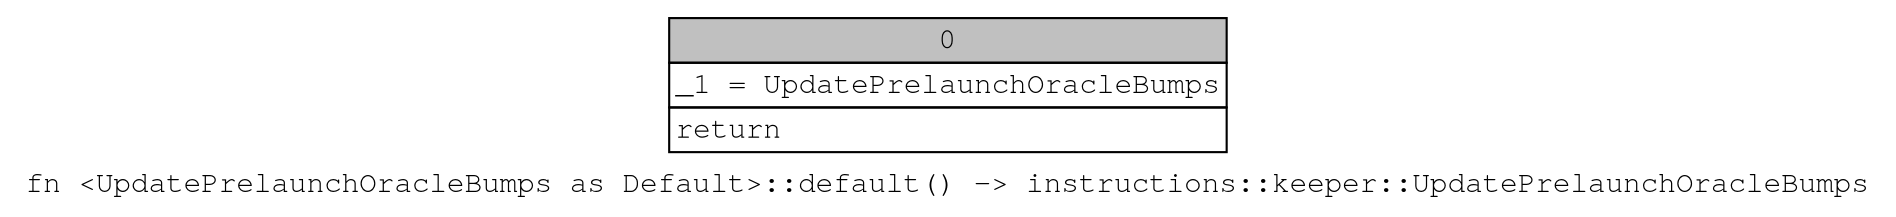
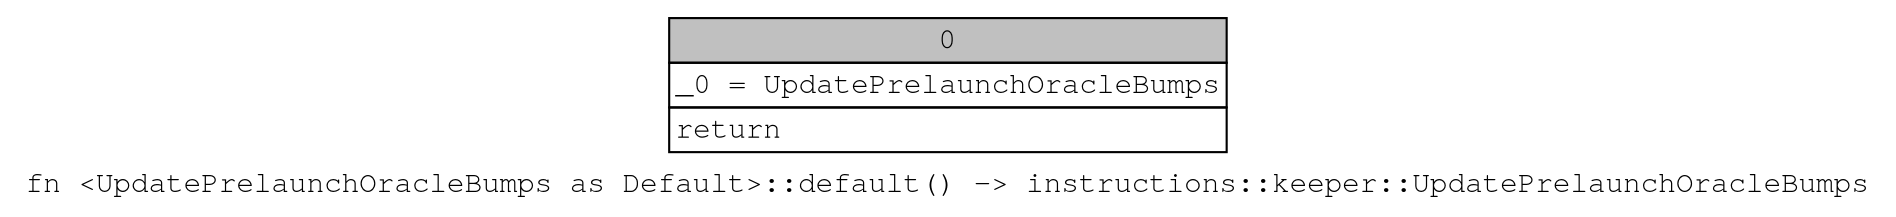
  digraph {
    fontname="Courier, monospace"
    label=<fn &lt;UpdatePrelaunchOracleBumps as Default&gt;::default() -&gt; instructions::keeper::UpdatePrelaunchOracleBumps<br align="left"/>>
-   n1 [fontname="Courier, monospace" label=<<table border="0" cellborder="1" cellspacing="0"><tr><td bgcolor="gray" align="center" colspan="1">0</td></tr><tr><td align="left" balign="left">_1 = UpdatePrelaunchOracleBumps<br/></td></tr><tr><td align="left">return</td></tr></table>> shape=none]
+   n1 [fontname="Courier, monospace" label=<<table border="0" cellborder="1" cellspacing="0"><tr><td bgcolor="gray" align="center" colspan="1">0</td></tr><tr><td align="left" balign="left">_0 = UpdatePrelaunchOracleBumps<br/></td></tr><tr><td align="left">return</td></tr></table>> shape=none]
  }
